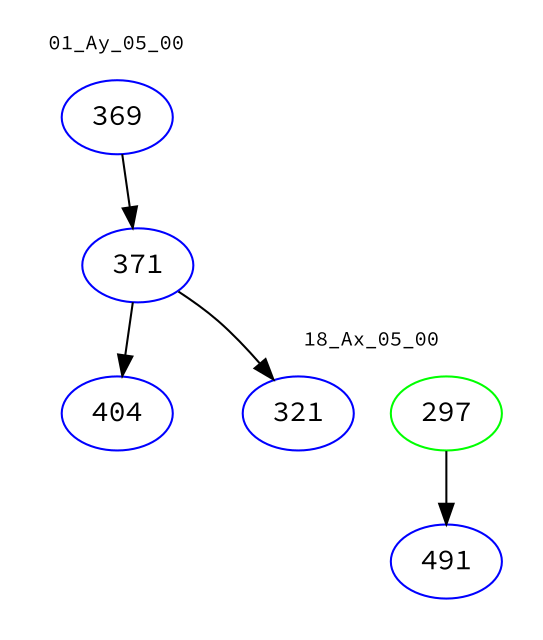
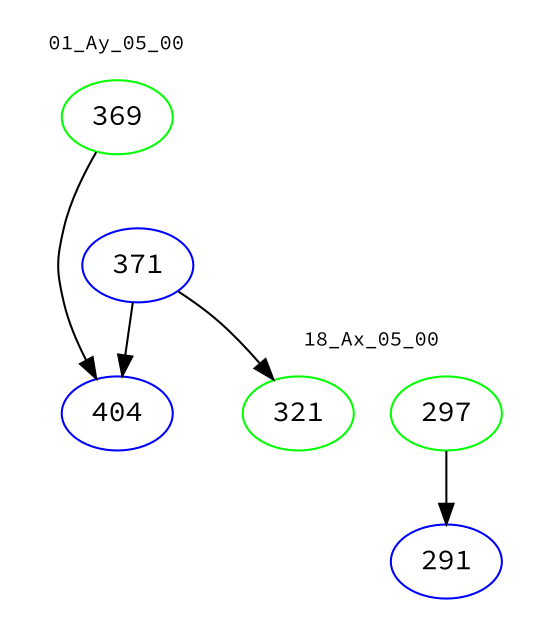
  digraph {
    fontname="Source Code Pro"
    node [color=blue fontname="Source Code Pro"]
    edge [color=black fontname="Source Code Pro"]
    n1 [color=green label=297]
-   n2 [label=491]
-   n3 [label=321]
-   n4 [label=369]
+   n2 [label=291]
+   n3 [color=green label=321]
+   n4 [color=green label=369]
    n5 [label=371]
    n6 [label=404]
    subgraph cluster_1 {
      color=white
      fontsize=10
      label="18_Ax_05_00"
      n1
      n2
      n3
    }
    subgraph cluster_2 {
      color=white
      fontsize=10
      label="01_Ay_05_00"
      n4
      n5
      n6
    }
    n1 -> n2
-   n4 -> n5
+   n4 -> n6
    n5 -> n3
    n5 -> n6
  }
